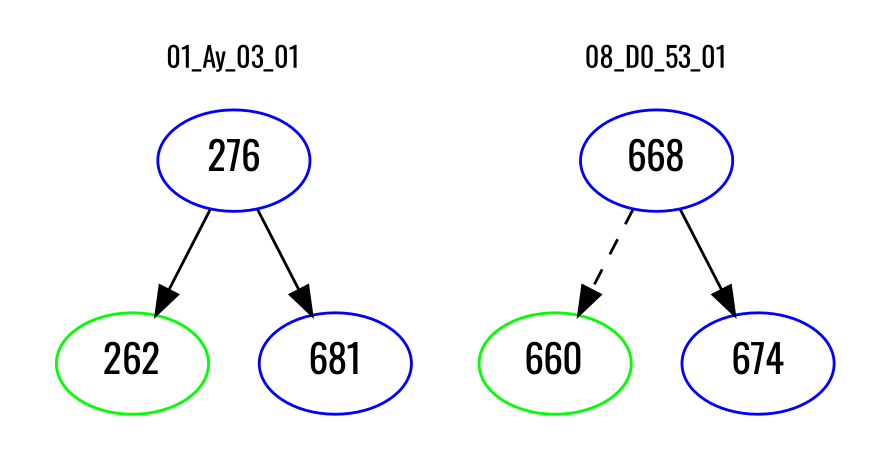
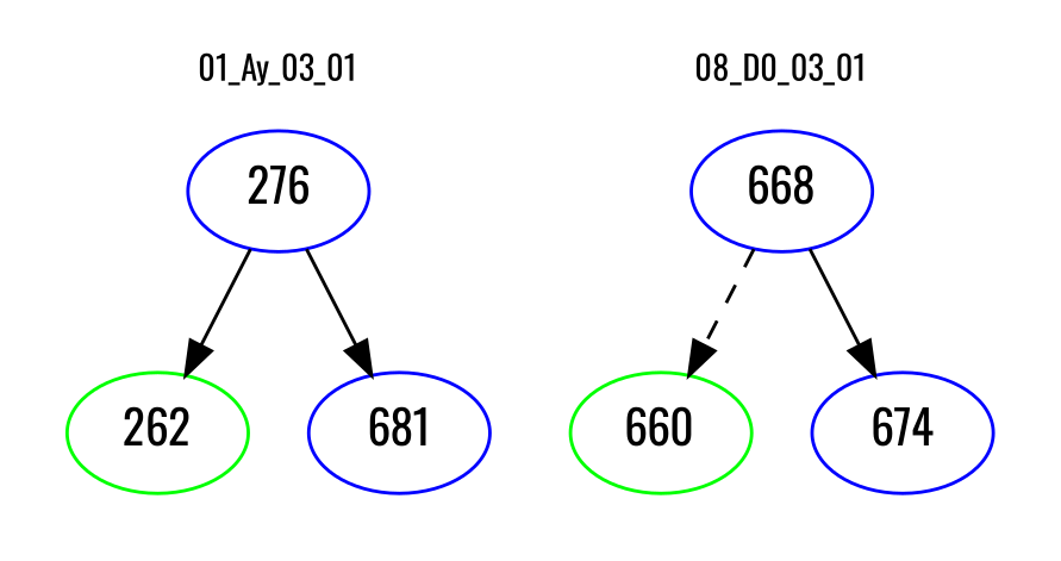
  digraph {
    fontname=Oswald
    node [color=blue fontname=Oswald]
    edge [color=black fontname=Oswald style=solid]
    n1 [label=276]
    n2 [color=green label=262]
    n3 [label=681]
    n4 [label=668]
    n5 [color=green label=660]
    n6 [label=674]
    subgraph cluster_1 {
      color=white
      fontsize=10
      label="01_Ay_03_01"
      n1
      n2
      n3
    }
    subgraph cluster_2 {
      color=white
      fontsize=10
-     label="08_D0_53_01"
+     label="08_D0_03_01"
      n4
      n5
      n6
    }
    n1 -> n2
    n1 -> n3
    n4 -> n5 [style=dashed]
    n4 -> n6
  }
